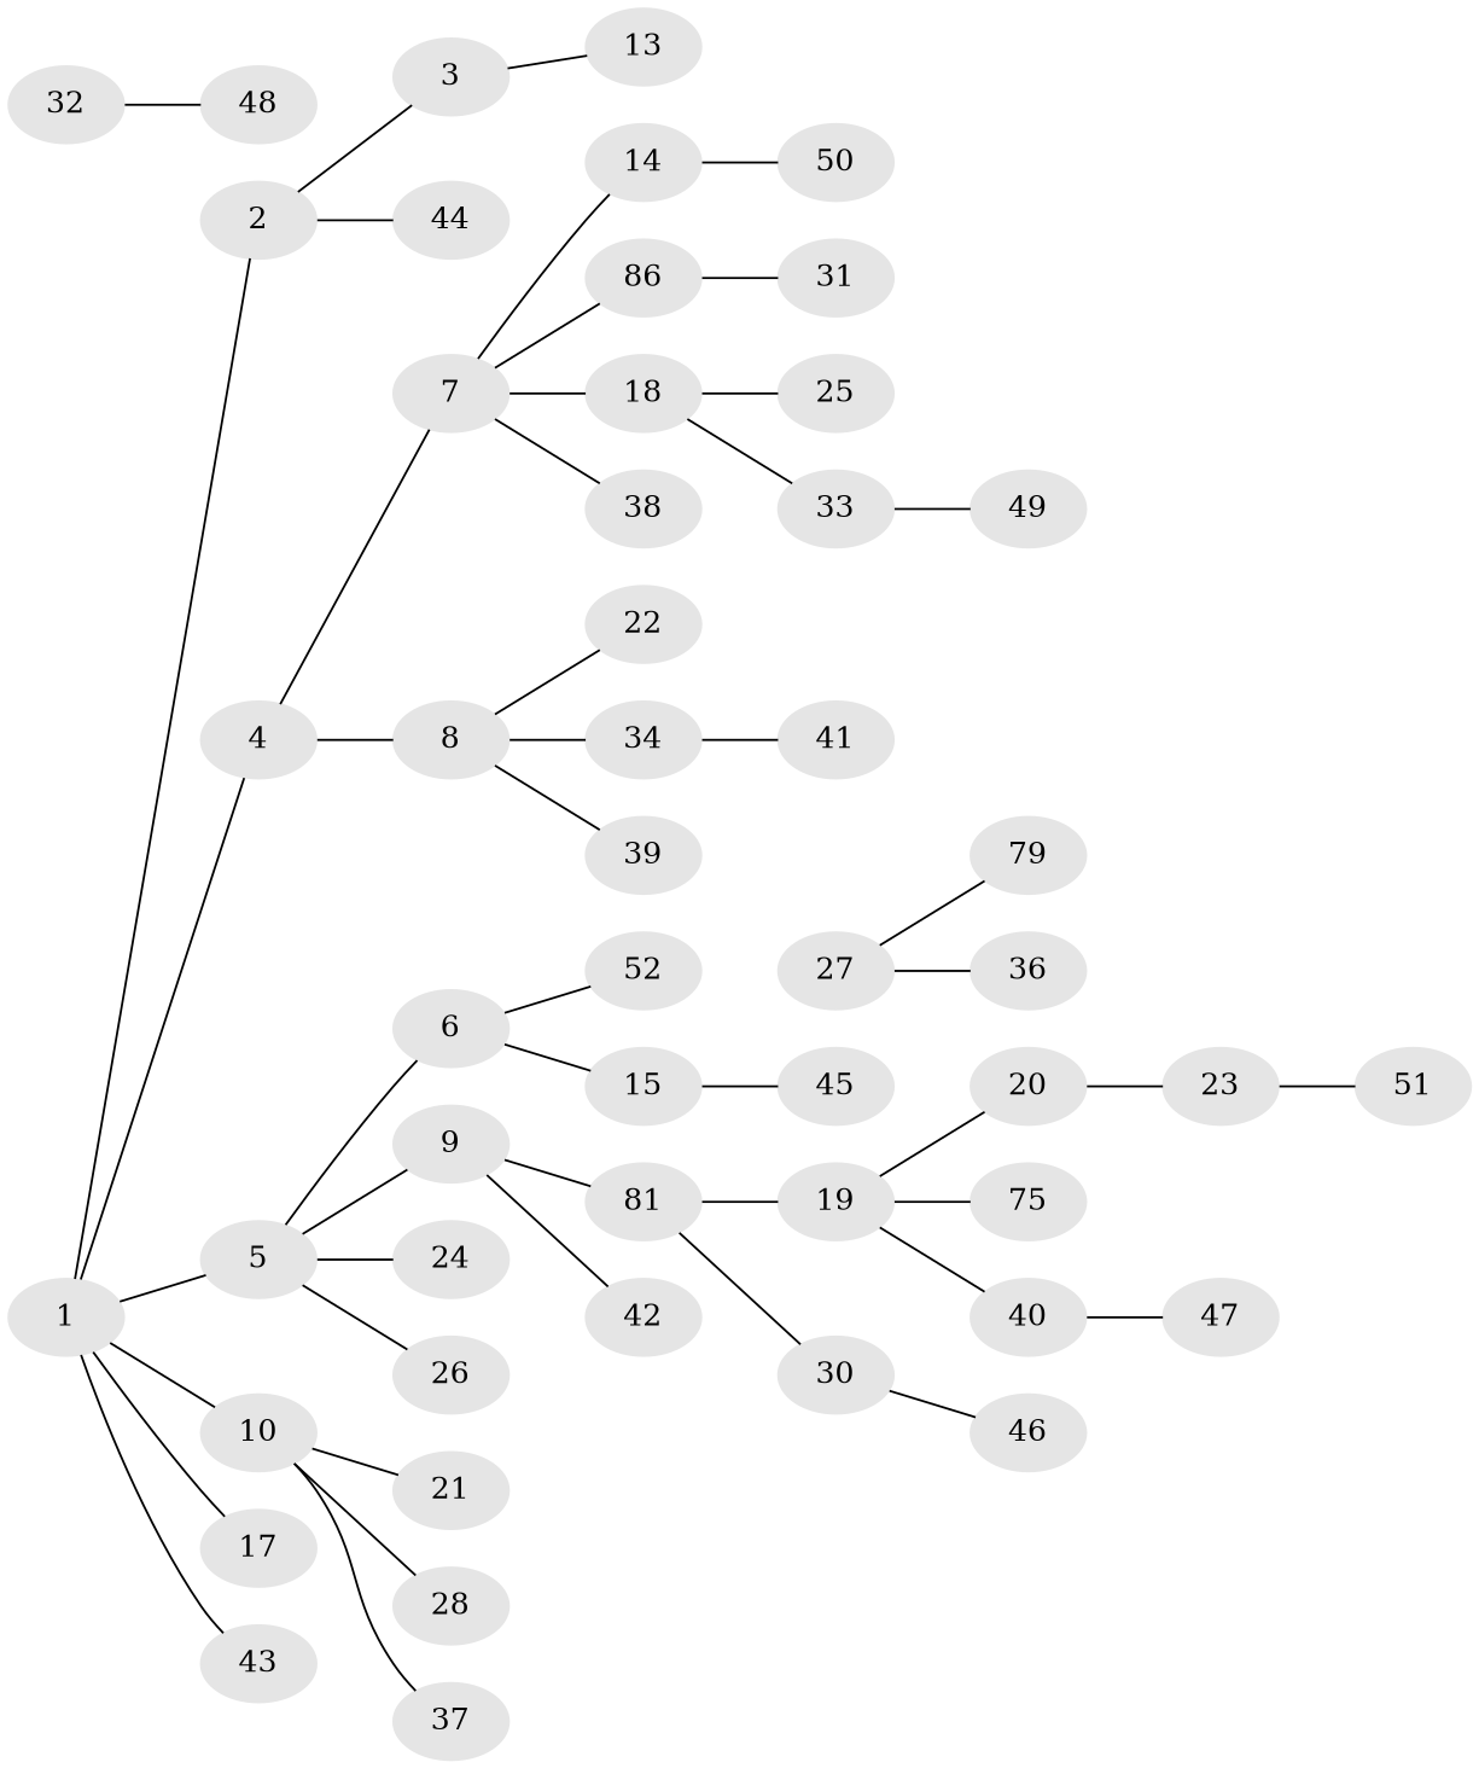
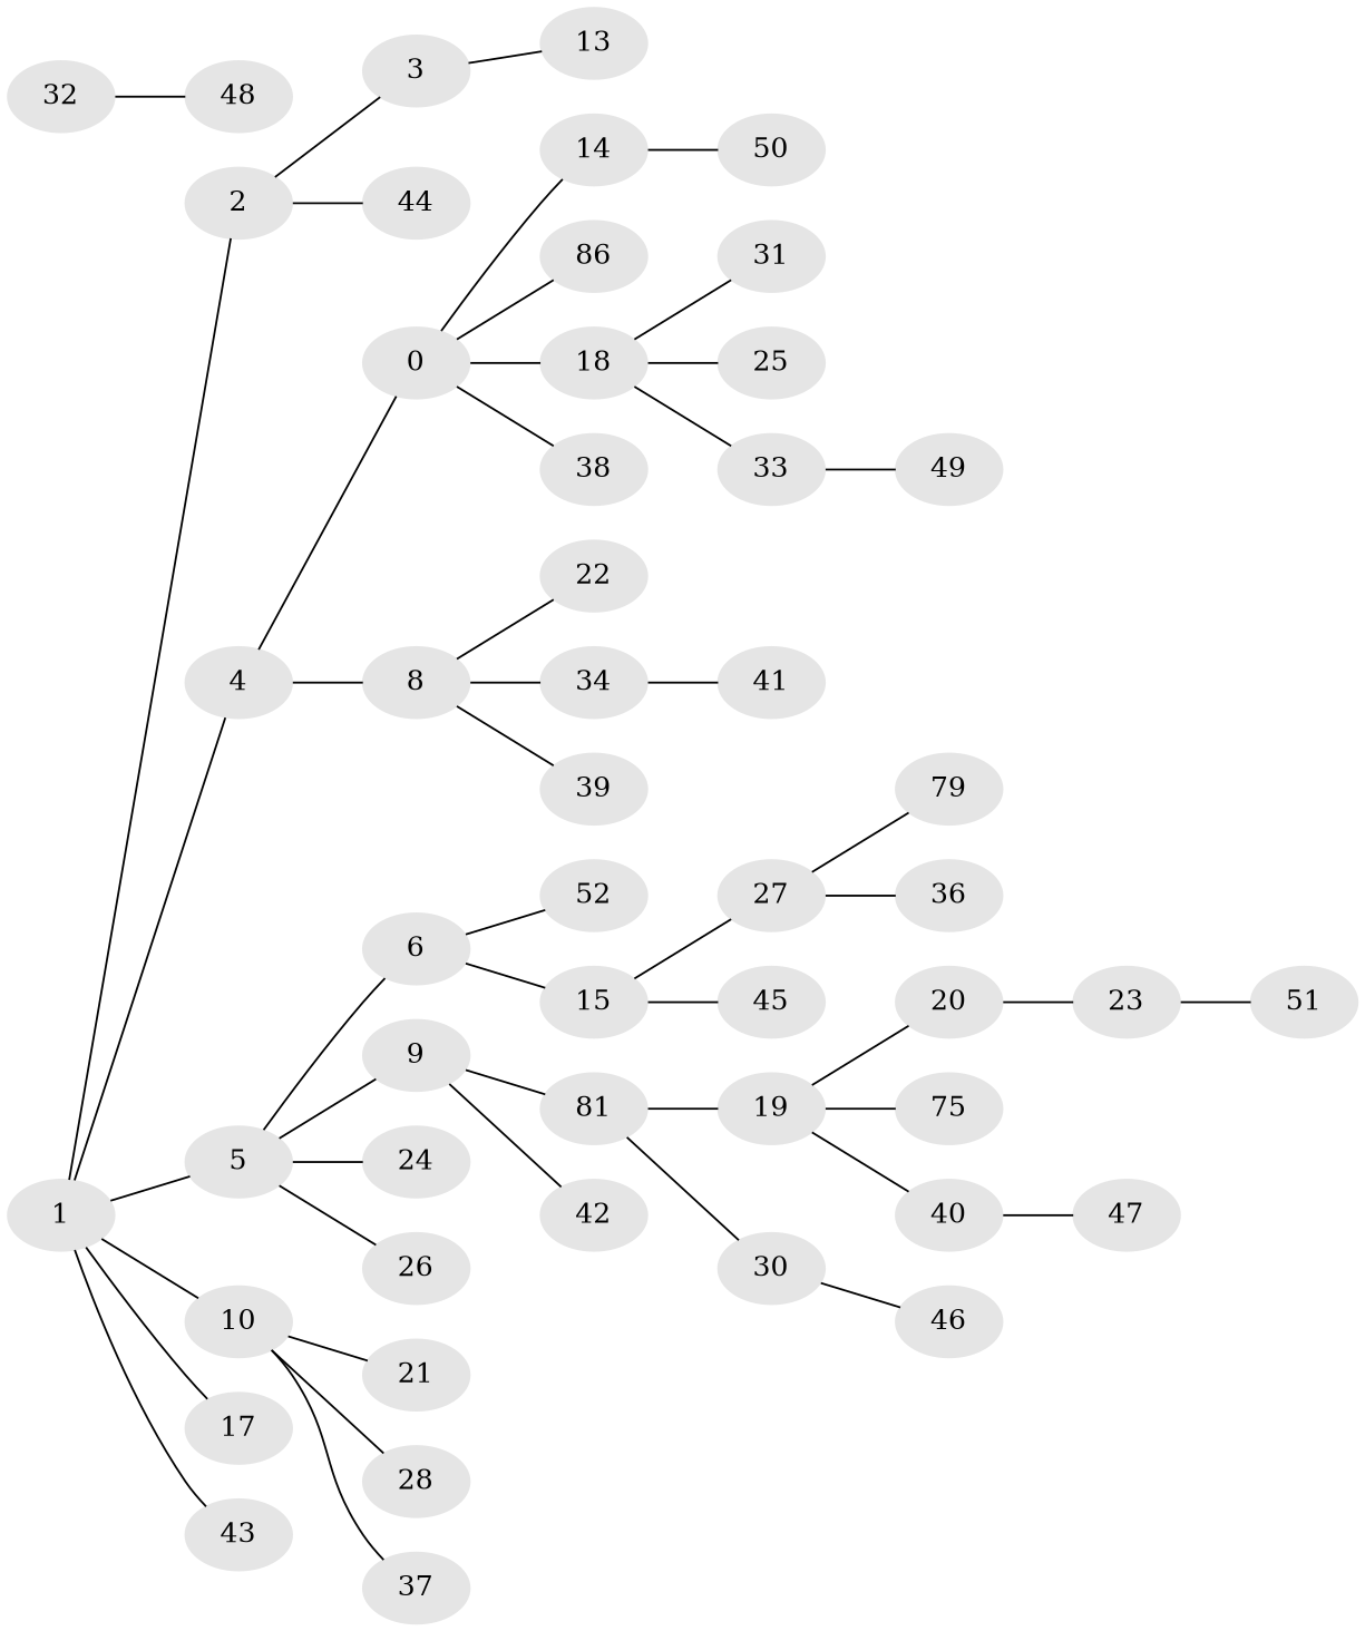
  graph {
    rankdir=LR
    node [color=gray90 style=filled]
    1
    2
    4
    5
    10
    17
    43
    3
    44
-   7
+   7 [label=0]
    8
    6
    9
    24
    26
    21
    28
    37
    13
    14
    n21 [label=86]
    18
    38
    22
    34
    39
    n27 [label=52]
    15
    n29 [label=81]
    42
    27
    45
    50
    31
    25
    33
    41
    19
    30
    32
    48
    20
    n43 [label=75]
    40
    46
    n46 [label=79]
    36
    49
    23
    47
    51
    1 -- 2
    1 -- 4
    1 -- 5
    1 -- 10
    1 -- 17
    1 -- 43
    2 -- 3
    2 -- 44
    4 -- 7
    4 -- 8
    5 -- 6
    5 -- 9
    5 -- 24
    5 -- 26
    10 -- 21
    10 -- 28
    10 -- 37
    3 -- 13
    7 -- 14
    7 -- n21
    7 -- 18
    7 -- 38
    8 -- 22
    8 -- 34
    8 -- 39
    6 -- n27
    6 -- 15
    9 -- n29
    9 -- 42
    14 -- 50
-   n21 -- 31
+   18 -- 31
    18 -- 25
    18 -- 33
    34 -- 41
+   15 -- 27
    15 -- 45
    n29 -- 19
    n29 -- 30
    27 -- n46
    27 -- 36
    33 -- 49
    19 -- 20
    19 -- n43
    19 -- 40
    30 -- 46
    32 -- 48
    20 -- 23
    40 -- 47
    23 -- 51
  }
